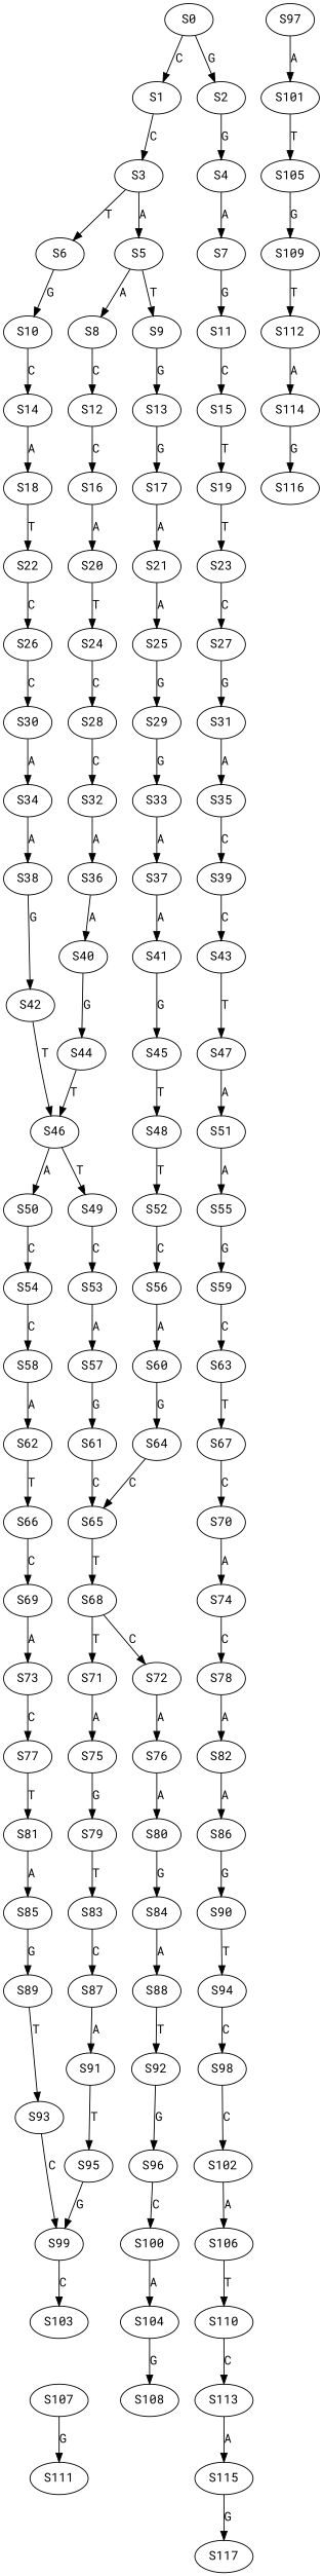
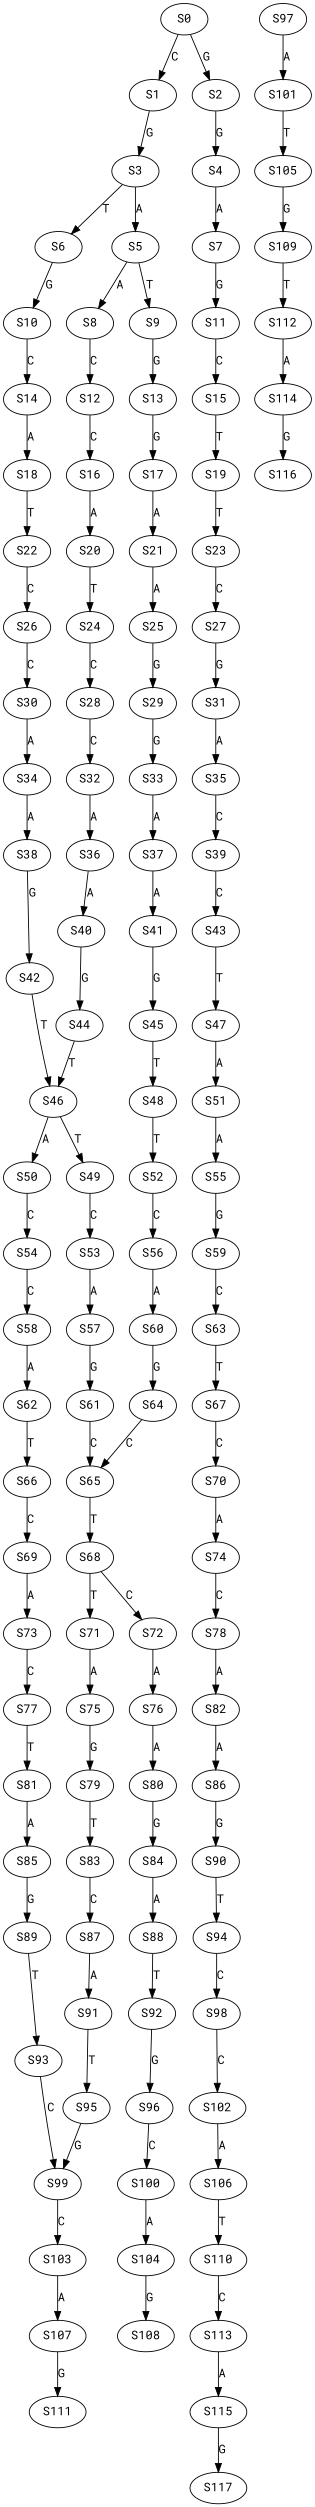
  strict digraph {
    fontname="Roboto Mono"
    node [fontname="Roboto Mono"]
    edge [fontname="Roboto Mono"]
    S0
    S1
    S2
    S3
    S4
    S5
    S6
    S7
    S8
    S9
    S10
    S11
    S12
    S13
    S14
    S15
    S16
    S17
    S18
    S19
    S20
    S21
    S22
    S23
    S24
    S25
    S26
    S27
    S28
    S29
    S30
    S31
    S32
    S33
    S34
    S35
    S36
    S37
    S38
    S39
    S40
    S41
    S42
    S43
    S44
    S45
    S46
    S47
    S48
    S49
    S50
    S51
    S52
    S53
    S54
    S55
    S56
    S57
    S58
    S59
    S60
    S61
    S62
    S63
    S64
    S65
    S66
    S67
    S68
    S69
    S70
    S71
    S72
    S73
    S74
    S75
    S76
    S77
    S78
    S79
    S80
    S81
    S82
    S83
    S84
    S85
    S86
    S87
    S88
    S89
    S90
    S91
    S92
    S93
    S94
    S95
    S96
    S99
    S98
    S100
    S97
    S101
    S102
    S103
    S104
    S105
    S106
    S107
    S108
    S109
    S110
    S111
    S112
    S113
    S114
    S115
    S116
    S117
    S0 -> S1 [label=C]
    S0 -> S2 [label=G]
-   S1 -> S3 [label=C]
+   S1 -> S3 [label=G]
    S2 -> S4 [label=G]
    S3 -> S5 [label=A]
    S3 -> S6 [label=T]
    S4 -> S7 [label=A]
    S5 -> S8 [label=A]
    S5 -> S9 [label=T]
    S6 -> S10 [label=G]
    S7 -> S11 [label=G]
    S8 -> S12 [label=C]
    S9 -> S13 [label=G]
    S10 -> S14 [label=C]
    S11 -> S15 [label=C]
    S12 -> S16 [label=C]
    S13 -> S17 [label=G]
    S14 -> S18 [label=A]
    S15 -> S19 [label=T]
    S16 -> S20 [label=A]
    S17 -> S21 [label=A]
    S18 -> S22 [label=T]
    S19 -> S23 [label=T]
    S20 -> S24 [label=T]
    S21 -> S25 [label=A]
    S22 -> S26 [label=C]
    S23 -> S27 [label=C]
    S24 -> S28 [label=C]
    S25 -> S29 [label=G]
    S26 -> S30 [label=C]
    S27 -> S31 [label=G]
    S28 -> S32 [label=C]
    S29 -> S33 [label=G]
    S30 -> S34 [label=A]
    S31 -> S35 [label=A]
    S32 -> S36 [label=A]
    S33 -> S37 [label=A]
    S34 -> S38 [label=A]
    S35 -> S39 [label=C]
    S36 -> S40 [label=A]
    S37 -> S41 [label=A]
    S38 -> S42 [label=G]
    S39 -> S43 [label=C]
    S40 -> S44 [label=G]
    S41 -> S45 [label=G]
    S42 -> S46 [label=T]
    S43 -> S47 [label=T]
    S44 -> S46 [label=T]
    S45 -> S48 [label=T]
    S46 -> S49 [label=T]
    S46 -> S50 [label=A]
    S47 -> S51 [label=A]
    S48 -> S52 [label=T]
    S49 -> S53 [label=C]
    S50 -> S54 [label=C]
    S51 -> S55 [label=A]
    S52 -> S56 [label=C]
    S53 -> S57 [label=A]
    S54 -> S58 [label=C]
    S55 -> S59 [label=G]
    S56 -> S60 [label=A]
    S57 -> S61 [label=G]
    S58 -> S62 [label=A]
    S59 -> S63 [label=C]
    S60 -> S64 [label=G]
    S61 -> S65 [label=C]
    S62 -> S66 [label=T]
    S63 -> S67 [label=T]
    S64 -> S65 [label=C]
    S65 -> S68 [label=T]
    S66 -> S69 [label=C]
    S67 -> S70 [label=C]
    S68 -> S71 [label=T]
    S68 -> S72 [label=C]
    S69 -> S73 [label=A]
    S70 -> S74 [label=A]
    S71 -> S75 [label=A]
    S72 -> S76 [label=A]
    S73 -> S77 [label=C]
    S74 -> S78 [label=C]
    S75 -> S79 [label=G]
    S76 -> S80 [label=A]
    S77 -> S81 [label=T]
    S78 -> S82 [label=A]
    S79 -> S83 [label=T]
    S80 -> S84 [label=G]
    S81 -> S85 [label=A]
    S82 -> S86 [label=A]
    S83 -> S87 [label=C]
    S84 -> S88 [label=A]
    S85 -> S89 [label=G]
    S86 -> S90 [label=G]
    S87 -> S91 [label=A]
    S88 -> S92 [label=T]
    S89 -> S93 [label=T]
    S90 -> S94 [label=T]
    S91 -> S95 [label=T]
    S92 -> S96 [label=G]
    S93 -> S99 [label=C]
    S94 -> S98 [label=C]
    S95 -> S99 [label=G]
    S96 -> S100 [label=C]
    S99 -> S103 [label=C]
    S98 -> S102 [label=C]
    S100 -> S104 [label=A]
    S97 -> S101 [label=A]
    S101 -> S105 [label=T]
    S102 -> S106 [label=A]
+   S103 -> S107 [label=A]
    S104 -> S108 [label=G]
    S105 -> S109 [label=G]
    S106 -> S110 [label=T]
    S107 -> S111 [label=G]
    S109 -> S112 [label=T]
    S110 -> S113 [label=C]
    S112 -> S114 [label=A]
    S113 -> S115 [label=A]
    S114 -> S116 [label=G]
    S115 -> S117 [label=G]
  }
